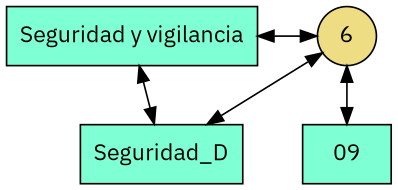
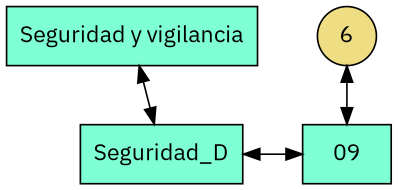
  digraph {
    fontname="IBM Plex Sans"
    nodesep=0.5
    rankdir=BT
    node [fillcolor=aquamarine fontname="IBM Plex Sans" shape=rectangle style=filled]
    edge [dir=both fontname="IBM Plex Sans"]
    n1 [label=Seguridad_D]
    n2 [label=09]
    n3 [label="Seguridad y vigilancia"]
    n4 [fillcolor=lightgoldenrod label=6 shape=circle]
    subgraph sub_1 {
      rank=same
      n1
      n2
    }
    subgraph sub_2 {
      rank=same
      n3
      n4
    }
    subgraph sub_3 {
      rank=same
      n1
      n2
    }
-   n1 -> n4
+   n1 -> n2
    n3 -> n1
-   n3 -> n4 [constraint=false]
    n4 -> n2
  }
